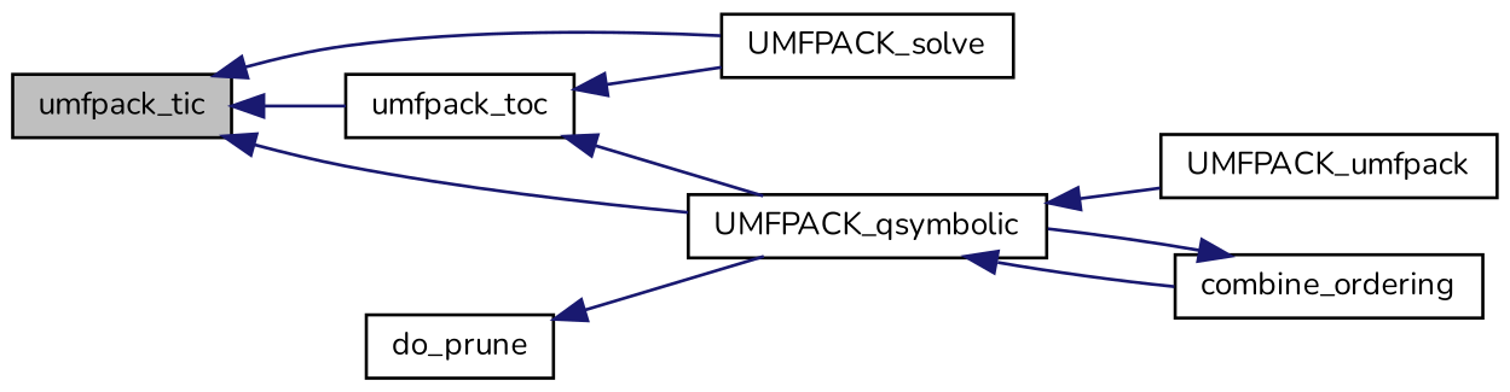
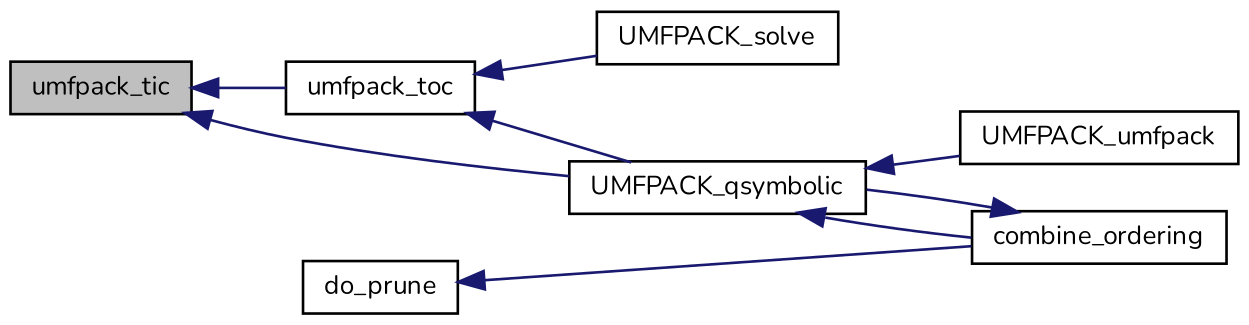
  digraph {
    fontname=Nunito
    rankdir=LR
    node [color=black fillcolor=white fontname=Nunito fontsize=10 shape=record style=filled]
    edge [color=midnightblue dir=back fontname=Nunito fontsize=10 labelfontname=Helvetica labelfontsize=10 style=solid]
    n1 [fillcolor=grey75 fontcolor=black height=0.2 label=umfpack_tic width=0.4]
    n2 [height=0.2 label=UMFPACK_qsymbolic width=0.4]
    n3 [height=0.2 label=UMFPACK_solve width=0.4]
    n4 [height=0.2 label=umfpack_toc width=0.4]
    n5 [height=0.2 label=combine_ordering width=0.4]
    n6 [height=0.2 label=UMFPACK_umfpack width=0.4]
    n7 [height=0.2 label=do_prune width=0.4]
    n1 -> n2
-   n1 -> n3
    n1 -> n4
    n2 -> n5
    n2 -> n6
    n4 -> n2
    n4 -> n3
    n5 -> n2
-   n7 -> n2
+   n7 -> n5
  }
